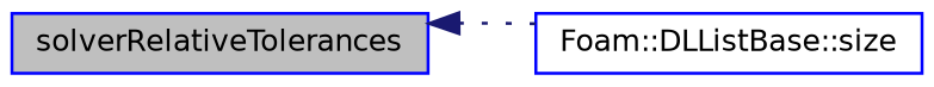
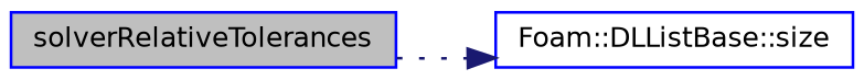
  digraph {
    rankdir=LR
    node [color=blue fontname=Helvetica fontsize=10 shape=record]
    n1 [fillcolor=grey75 fontcolor=black height=0.2 label=solverRelativeTolerances style=filled width=0.4]
    n2 [height=0.2 label="Foam::DLListBase::size" width=0.4]
-   n2 -> n1 [color=midnightblue fontname=Helvetica fontsize=10 labelfontname=Helvetica labelfontsize=10 style=dotted arrowhead=normal]
+   n1 -> n2 [color=midnightblue fontname=Helvetica fontsize=10 labelfontname=Helvetica labelfontsize=10 style=dotted arrowhead=normal]
  }
